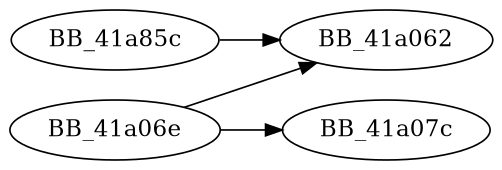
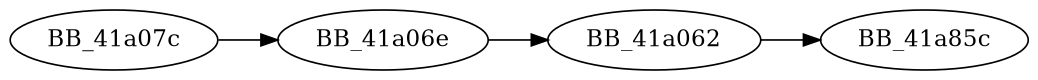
  digraph {
    rankdir=LR
    n1 [label=BB_41a85c]
    BB_41a062
    BB_41a06e
    BB_41a07c
-   n1 -> BB_41a062
+   BB_41a062 -> n1
    BB_41a06e -> BB_41a062
-   BB_41a06e -> BB_41a07c
+   BB_41a07c -> BB_41a06e
  }
